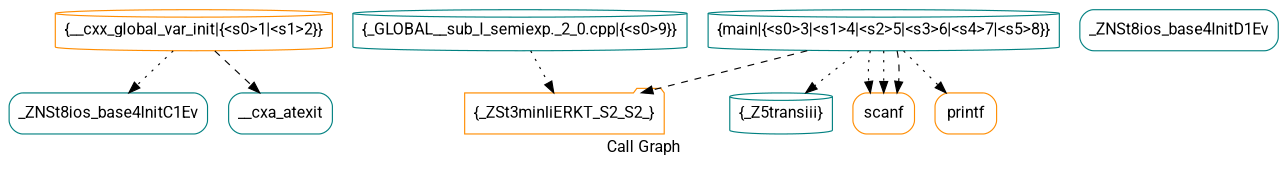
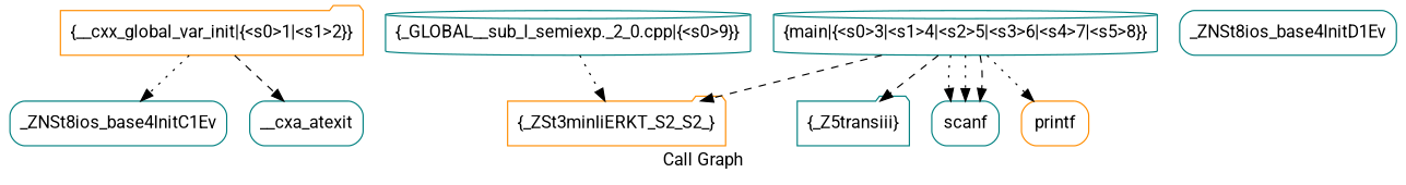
  digraph {
    fontname=Roboto
    label="Call Graph"
    node [color=teal fontname=Roboto shape=Mrecord]
    edge [color=black fontname=Roboto style=dotted tailport=s0]
-   n1 [color=darkorange label="{__cxx_global_var_init|{<s0>1|<s1>2}}" shape=cylinder]
+   n1 [color=darkorange label="{__cxx_global_var_init|{<s0>1|<s1>2}}" shape=folder]
    n2 [label="{_ZNSt8ios_base4InitC1Ev}"]
    n3 [label="{__cxa_atexit}"]
    n4 [color=darkorange label="{_ZSt3minIiERKT_S2_S2_}" shape=folder]
    n5 [label="{_ZNSt8ios_base4InitD1Ev}"]
    n6 [label="{_GLOBAL__sub_I_semiexp._2_0.cpp|{<s0>9}}" shape=cylinder]
-   n7 [label="{_Z5transiii}" shape=cylinder]
-   n8 [color=darkorange label="{scanf}"]
+   n7 [label="{_Z5transiii}" shape=folder]
+   n8 [label="{scanf}"]
    n9 [color=darkorange label="{printf}"]
    n10 [label="{main|{<s0>3|<s1>4|<s2>5|<s3>6|<s4>7|<s5>8}}" shape=cylinder]
    n1 -> n2
    n1 -> n3 [style=dashed tailport=s1]
    n6 -> n4
    n10 -> n4 [style=dashed tailport=s4]
-   n10 -> n7 [tailport=s3]
+   n10 -> n7 [style=dashed tailport=s3]
    n10 -> n8
    n10 -> n8 [tailport=s1]
    n10 -> n8 [style=dashed tailport=s2]
    n10 -> n9 [tailport=s5]
  }
